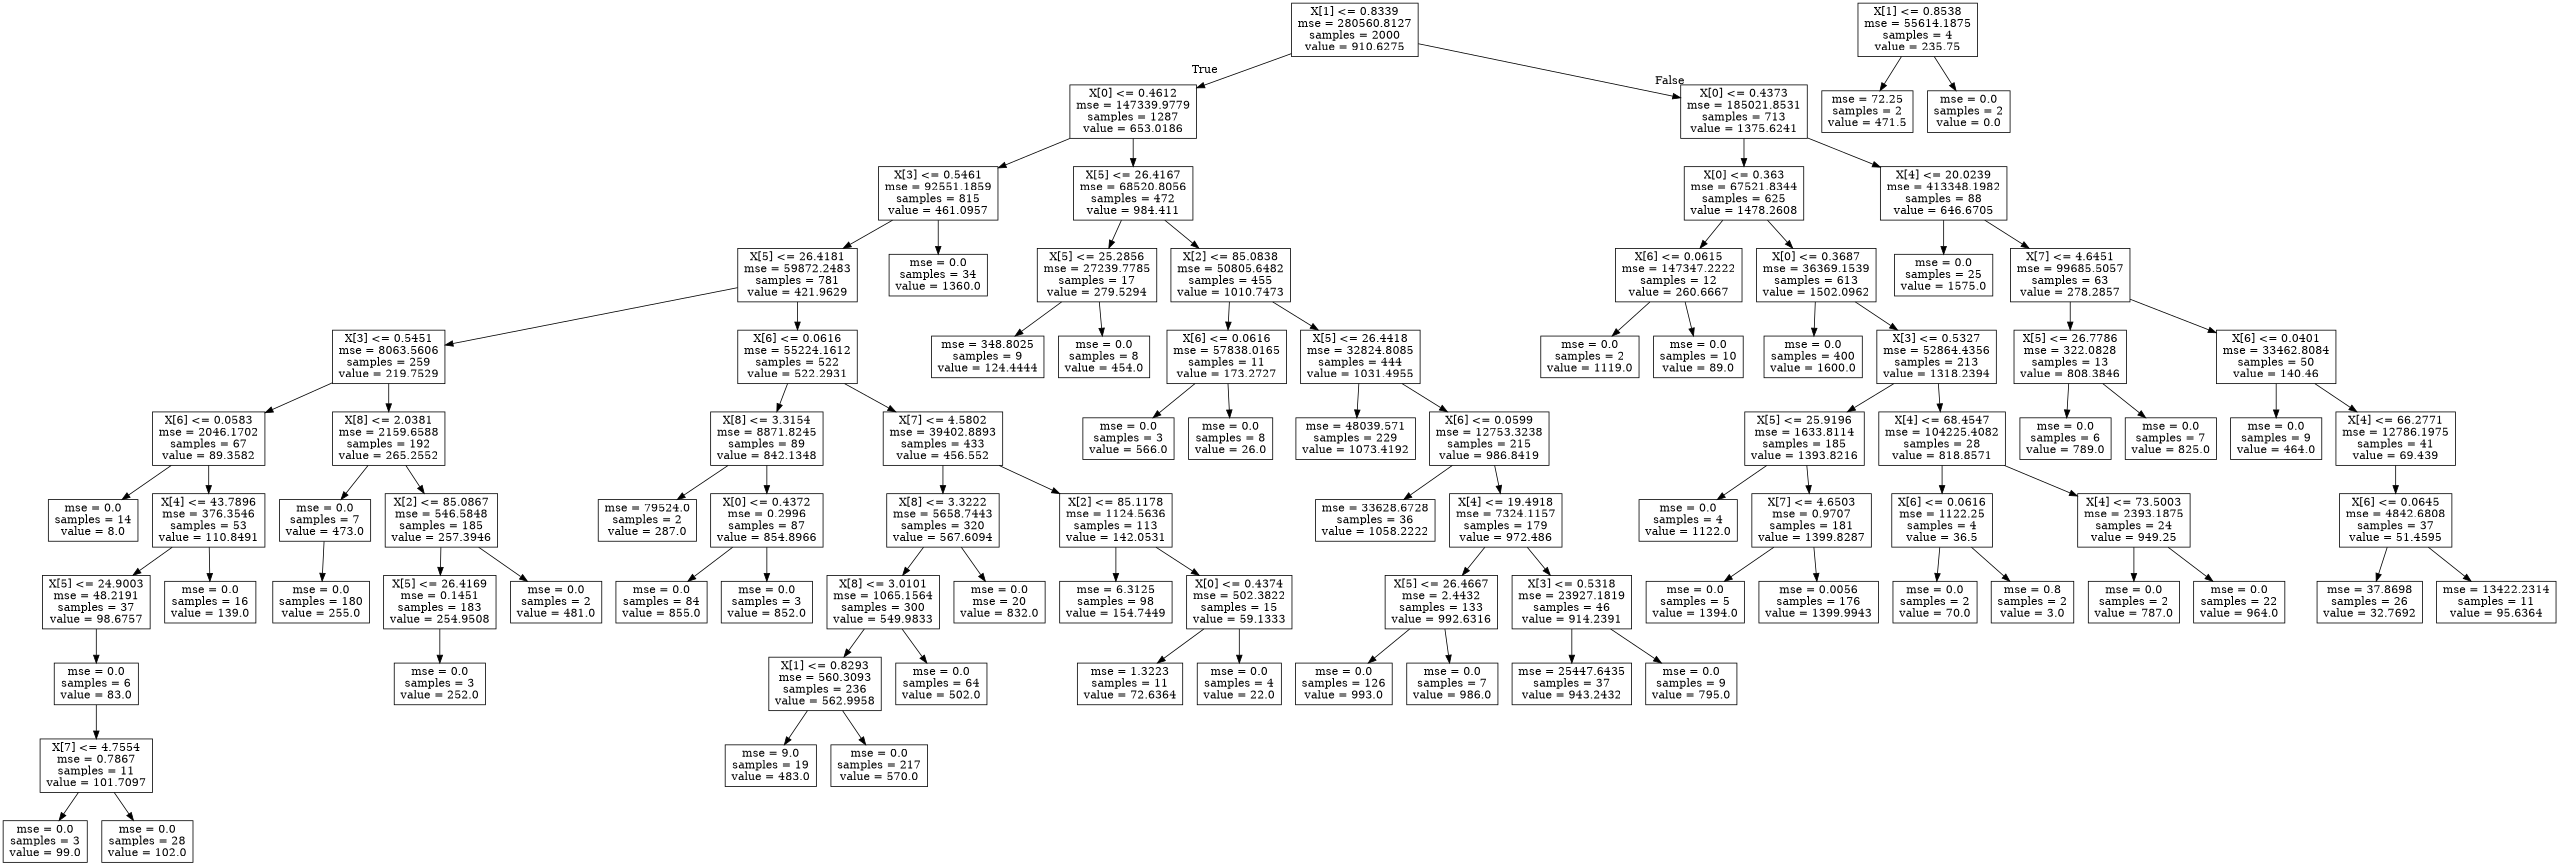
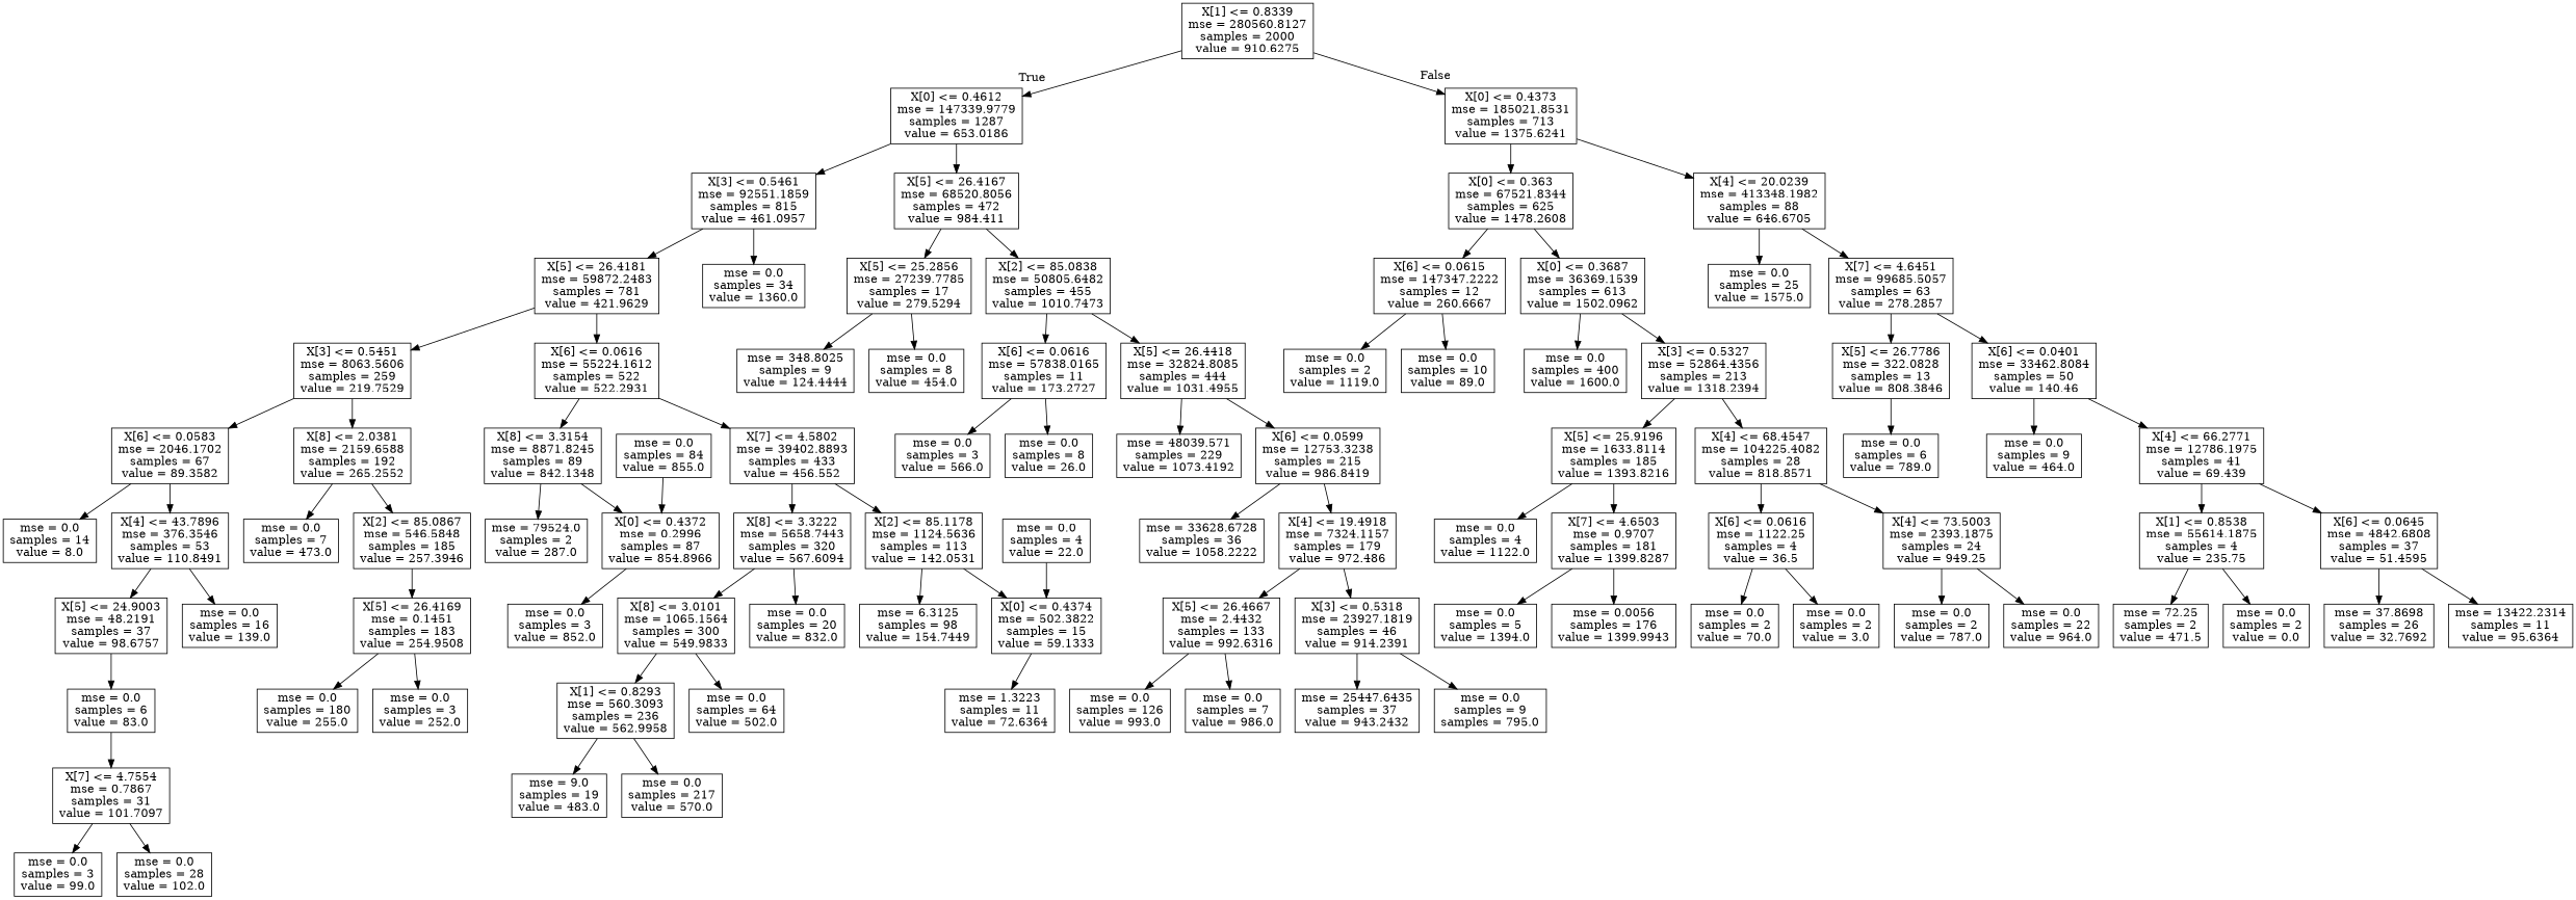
  digraph {
    node [shape=box]
    n1 [label="X[1] <= 0.8339\nmse = 280560.8127\nsamples = 2000\nvalue = 910.6275"]
    n2 [label="X[0] <= 0.4612\nmse = 147339.9779\nsamples = 1287\nvalue = 653.0186"]
    n3 [label="X[0] <= 0.4373\nmse = 185021.8531\nsamples = 713\nvalue = 1375.6241"]
    n4 [label="X[3] <= 0.5461\nmse = 92551.1859\nsamples = 815\nvalue = 461.0957"]
    n5 [label="X[5] <= 26.4167\nmse = 68520.8056\nsamples = 472\nvalue = 984.411"]
    n6 [label="X[0] <= 0.363\nmse = 67521.8344\nsamples = 625\nvalue = 1478.2608"]
    n7 [label="X[4] <= 20.0239\nmse = 413348.1982\nsamples = 88\nvalue = 646.6705"]
    n8 [label="X[5] <= 26.4181\nmse = 59872.2483\nsamples = 781\nvalue = 421.9629"]
    n9 [label="mse = 0.0\nsamples = 34\nvalue = 1360.0"]
    n10 [label="X[5] <= 25.2856\nmse = 27239.7785\nsamples = 17\nvalue = 279.5294"]
    n11 [label="X[2] <= 85.0838\nmse = 50805.6482\nsamples = 455\nvalue = 1010.7473"]
    n12 [label="X[3] <= 0.5451\nmse = 8063.5606\nsamples = 259\nvalue = 219.7529"]
    n13 [label="X[6] <= 0.0616\nmse = 55224.1612\nsamples = 522\nvalue = 522.2931"]
    n14 [label="X[6] <= 0.0583\nmse = 2046.1702\nsamples = 67\nvalue = 89.3582"]
    n15 [label="X[8] <= 2.0381\nmse = 2159.6588\nsamples = 192\nvalue = 265.2552"]
    n16 [label="X[8] <= 3.3154\nmse = 8871.8245\nsamples = 89\nvalue = 842.1348"]
    n17 [label="X[7] <= 4.5802\nmse = 39402.8893\nsamples = 433\nvalue = 456.552"]
    n18 [label="mse = 0.0\nsamples = 14\nvalue = 8.0"]
    n19 [label="X[4] <= 43.7896\nmse = 376.3546\nsamples = 53\nvalue = 110.8491"]
    n20 [label="mse = 0.0\nsamples = 7\nvalue = 473.0"]
    n21 [label="X[2] <= 85.0867\nmse = 546.5848\nsamples = 185\nvalue = 257.3946"]
    n22 [label="X[5] <= 24.9003\nmse = 48.2191\nsamples = 37\nvalue = 98.6757"]
    n23 [label="mse = 0.0\nsamples = 16\nvalue = 139.0"]
    n24 [label="mse = 0.0\nsamples = 6\nvalue = 83.0"]
-   n25 [label="X[7] <= 4.7554\nmse = 0.7867\nsamples = 11\nvalue = 101.7097"]
+   n25 [label="X[7] <= 4.7554\nmse = 0.7867\nsamples = 31\nvalue = 101.7097"]
    n26 [label="mse = 0.0\nsamples = 3\nvalue = 99.0"]
    n27 [label="mse = 0.0\nsamples = 28\nvalue = 102.0"]
    n28 [label="X[5] <= 26.4169\nmse = 0.1451\nsamples = 183\nvalue = 254.9508"]
-   n29 [label="mse = 0.0\nsamples = 2\nvalue = 481.0"]
    n30 [label="mse = 0.0\nsamples = 180\nvalue = 255.0"]
    n31 [label="mse = 0.0\nsamples = 3\nvalue = 252.0"]
    n32 [label="mse = 79524.0\nsamples = 2\nvalue = 287.0"]
    n33 [label="X[0] <= 0.4372\nmse = 0.2996\nsamples = 87\nvalue = 854.8966"]
    n34 [label="X[8] <= 3.3222\nmse = 5658.7443\nsamples = 320\nvalue = 567.6094"]
    n35 [label="X[2] <= 85.1178\nmse = 1124.5636\nsamples = 113\nvalue = 142.0531"]
    n36 [label="mse = 0.0\nsamples = 84\nvalue = 855.0"]
    n37 [label="mse = 0.0\nsamples = 3\nvalue = 852.0"]
    n38 [label="X[8] <= 3.0101\nmse = 1065.1564\nsamples = 300\nvalue = 549.9833"]
-   n39 [label="mse = 0.0\nmse = 20\nvalue = 832.0"]
+   n39 [label="mse = 0.0\nsamples = 20\nvalue = 832.0"]
    n40 [label="mse = 6.3125\nsamples = 98\nvalue = 154.7449"]
    n41 [label="X[0] <= 0.4374\nmse = 502.3822\nsamples = 15\nvalue = 59.1333"]
    n42 [label="X[1] <= 0.8293\nmse = 560.3093\nsamples = 236\nvalue = 562.9958"]
    n43 [label="mse = 0.0\nsamples = 64\nvalue = 502.0"]
    n44 [label="mse = 9.0\nsamples = 19\nvalue = 483.0"]
    n45 [label="mse = 0.0\nsamples = 217\nvalue = 570.0"]
    n46 [label="mse = 1.3223\nsamples = 11\nvalue = 72.6364"]
    n47 [label="mse = 0.0\nsamples = 4\nvalue = 22.0"]
    n48 [label="mse = 348.8025\nsamples = 9\nvalue = 124.4444"]
    n49 [label="mse = 0.0\nsamples = 8\nvalue = 454.0"]
    n50 [label="X[6] <= 0.0616\nmse = 57838.0165\nsamples = 11\nvalue = 173.2727"]
    n51 [label="X[5] <= 26.4418\nmse = 32824.8085\nsamples = 444\nvalue = 1031.4955"]
    n52 [label="mse = 0.0\nsamples = 3\nvalue = 566.0"]
    n53 [label="mse = 0.0\nsamples = 8\nvalue = 26.0"]
    n54 [label="mse = 48039.571\nsamples = 229\nvalue = 1073.4192"]
    n55 [label="X[6] <= 0.0599\nmse = 12753.3238\nsamples = 215\nvalue = 986.8419"]
    n56 [label="mse = 33628.6728\nsamples = 36\nvalue = 1058.2222"]
    n57 [label="X[4] <= 19.4918\nmse = 7324.1157\nsamples = 179\nvalue = 972.486"]
    n58 [label="X[5] <= 26.4667\nmse = 2.4432\nsamples = 133\nvalue = 992.6316"]
    n59 [label="X[3] <= 0.5318\nmse = 23927.1819\nsamples = 46\nvalue = 914.2391"]
    n60 [label="mse = 0.0\nsamples = 126\nvalue = 993.0"]
    n61 [label="mse = 0.0\nsamples = 7\nvalue = 986.0"]
    n62 [label="mse = 25447.6435\nsamples = 37\nvalue = 943.2432"]
-   n63 [label="mse = 0.0\nsamples = 9\nvalue = 795.0"]
+   n63 [label="mse = 0.0\nsamples = 9\nsamples = 795.0"]
    n64 [label="X[6] <= 0.0615\nmse = 147347.2222\nsamples = 12\nvalue = 260.6667"]
    n65 [label="X[0] <= 0.3687\nmse = 36369.1539\nsamples = 613\nvalue = 1502.0962"]
    n66 [label="mse = 0.0\nsamples = 25\nvalue = 1575.0"]
    n67 [label="X[7] <= 4.6451\nmse = 99685.5057\nsamples = 63\nvalue = 278.2857"]
    n68 [label="mse = 0.0\nsamples = 2\nvalue = 1119.0"]
    n69 [label="mse = 0.0\nsamples = 10\nvalue = 89.0"]
    n70 [label="mse = 0.0\nsamples = 400\nvalue = 1600.0"]
    n71 [label="X[3] <= 0.5327\nmse = 52864.4356\nsamples = 213\nvalue = 1318.2394"]
    n72 [label="X[5] <= 25.9196\nmse = 1633.8114\nsamples = 185\nvalue = 1393.8216"]
    n73 [label="X[4] <= 68.4547\nmse = 104225.4082\nsamples = 28\nvalue = 818.8571"]
    n74 [label="mse = 0.0\nsamples = 4\nvalue = 1122.0"]
    n75 [label="X[7] <= 4.6503\nmse = 0.9707\nsamples = 181\nvalue = 1399.8287"]
    n76 [label="X[6] <= 0.0616\nmse = 1122.25\nsamples = 4\nvalue = 36.5"]
    n77 [label="X[4] <= 73.5003\nmse = 2393.1875\nsamples = 24\nvalue = 949.25"]
    n78 [label="mse = 0.0\nsamples = 5\nvalue = 1394.0"]
    n79 [label="mse = 0.0056\nsamples = 176\nvalue = 1399.9943"]
    n80 [label="mse = 0.0\nsamples = 2\nvalue = 70.0"]
-   n81 [label="mse = 0.8\nsamples = 2\nvalue = 3.0"]
+   n81 [label="mse = 0.0\nsamples = 2\nvalue = 3.0"]
    n82 [label="mse = 0.0\nsamples = 2\nvalue = 787.0"]
    n83 [label="mse = 0.0\nsamples = 22\nvalue = 964.0"]
    n84 [label="X[5] <= 26.7786\nmse = 322.0828\nsamples = 13\nvalue = 808.3846"]
    n85 [label="X[6] <= 0.0401\nmse = 33462.8084\nsamples = 50\nvalue = 140.46"]
    n86 [label="mse = 0.0\nsamples = 6\nvalue = 789.0"]
-   n87 [label="mse = 0.0\nsamples = 7\nvalue = 825.0"]
    n88 [label="mse = 0.0\nsamples = 9\nvalue = 464.0"]
    n89 [label="X[4] <= 66.2771\nmse = 12786.1975\nsamples = 41\nvalue = 69.439"]
    n90 [label="X[1] <= 0.8538\nmse = 55614.1875\nsamples = 4\nvalue = 235.75"]
    n91 [label="X[6] <= 0.0645\nmse = 4842.6808\nsamples = 37\nvalue = 51.4595"]
    n92 [label="mse = 72.25\nsamples = 2\nvalue = 471.5"]
    n93 [label="mse = 0.0\nsamples = 2\nvalue = 0.0"]
    n94 [label="mse = 37.8698\nsamples = 26\nvalue = 32.7692"]
    n95 [label="mse = 13422.2314\nsamples = 11\nvalue = 95.6364"]
    n1 -> n2 [headlabel=True labelangle=45 labeldistance=2.5]
    n1 -> n3 [headlabel=False labelangle=-45 labeldistance=2.5]
    n2 -> n4
    n2 -> n5
    n3 -> n6
    n3 -> n7
    n4 -> n8
    n4 -> n9
    n5 -> n10
    n5 -> n11
    n6 -> n64
    n6 -> n65
    n7 -> n66
    n7 -> n67
    n8 -> n12
    n8 -> n13
    n10 -> n48
    n10 -> n49
    n11 -> n50
    n11 -> n51
    n12 -> n14
    n12 -> n15
    n13 -> n16
    n13 -> n17
    n14 -> n18
    n14 -> n19
    n15 -> n20
    n15 -> n21
    n16 -> n32
    n16 -> n33
    n17 -> n34
    n17 -> n35
    n19 -> n22
    n19 -> n23
    n21 -> n28
-   n21 -> n29
    n22 -> n24
    n24 -> n25
    n25 -> n26
    n25 -> n27
-   n20 -> n30
+   n28 -> n30
    n28 -> n31
-   n33 -> n36
+   n36 -> n33
    n33 -> n37
    n34 -> n38
    n34 -> n39
    n35 -> n40
    n35 -> n41
    n38 -> n42
    n38 -> n43
    n41 -> n46
-   n41 -> n47
+   n47 -> n41
    n42 -> n44
    n42 -> n45
    n50 -> n52
    n50 -> n53
    n51 -> n54
    n51 -> n55
    n55 -> n56
    n55 -> n57
    n57 -> n58
    n57 -> n59
    n58 -> n60
    n58 -> n61
    n59 -> n62
    n59 -> n63
    n64 -> n68
    n64 -> n69
    n65 -> n70
    n65 -> n71
    n67 -> n84
    n67 -> n85
    n71 -> n72
    n71 -> n73
    n72 -> n74
    n72 -> n75
    n73 -> n76
    n73 -> n77
    n75 -> n78
    n75 -> n79
    n76 -> n80
    n76 -> n81
    n77 -> n82
    n77 -> n83
    n84 -> n86
-   n84 -> n87
    n85 -> n88
    n85 -> n89
+   n89 -> n90
    n89 -> n91
    n90 -> n92
    n90 -> n93
    n91 -> n94
    n91 -> n95
  }
